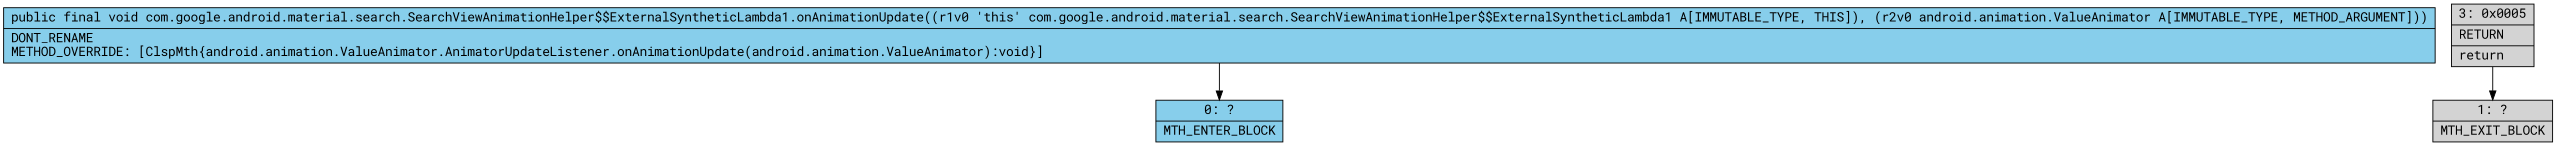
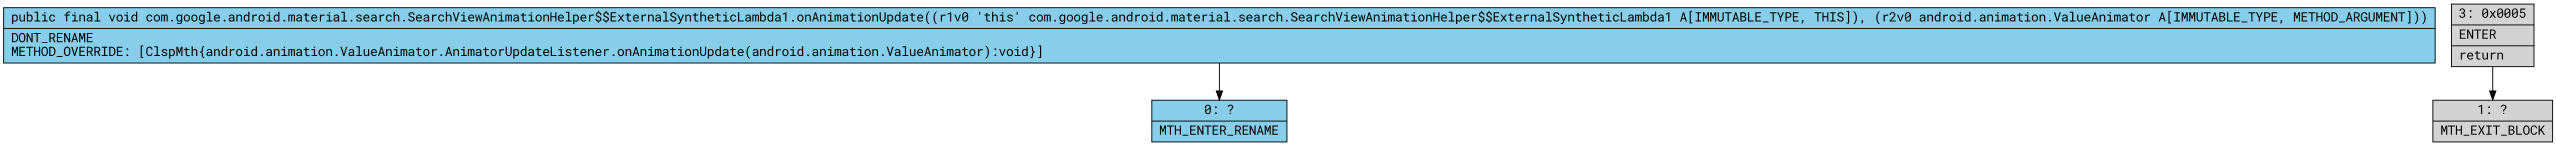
  digraph {
    fontname="Roboto Mono"
    node [fillcolor=skyblue fontname="Roboto Mono" shape=record style=filled]
    edge [fontname="Roboto Mono"]
-   n1 [label="{0\:\ ?|MTH_ENTER_BLOCK\l}"]
-   n2 [fillcolor=lightgrey label="{3\:\ 0x0005|RETURN\l|return\l}"]
+   n1 [label="{0\:\ ?|MTH_ENTER_RENAME\l}"]
+   n2 [fillcolor=lightgrey label="{3\:\ 0x0005|ENTER\l|return\l}"]
    n3 [fillcolor=lightgrey label="{1\:\ ?|MTH_EXIT_BLOCK\l}"]
    n4 [label="{public final void com.google.android.material.search.SearchViewAnimationHelper$$ExternalSyntheticLambda1.onAnimationUpdate((r1v0 'this' com.google.android.material.search.SearchViewAnimationHelper$$ExternalSyntheticLambda1 A[IMMUTABLE_TYPE, THIS]), (r2v0 android.animation.ValueAnimator A[IMMUTABLE_TYPE, METHOD_ARGUMENT]))  | DONT_RENAME\lMETHOD_OVERRIDE: [ClspMth\{android.animation.ValueAnimator.AnimatorUpdateListener.onAnimationUpdate(android.animation.ValueAnimator):void\}]\l}"]
    n2 -> n3
    n4 -> n1
  }
